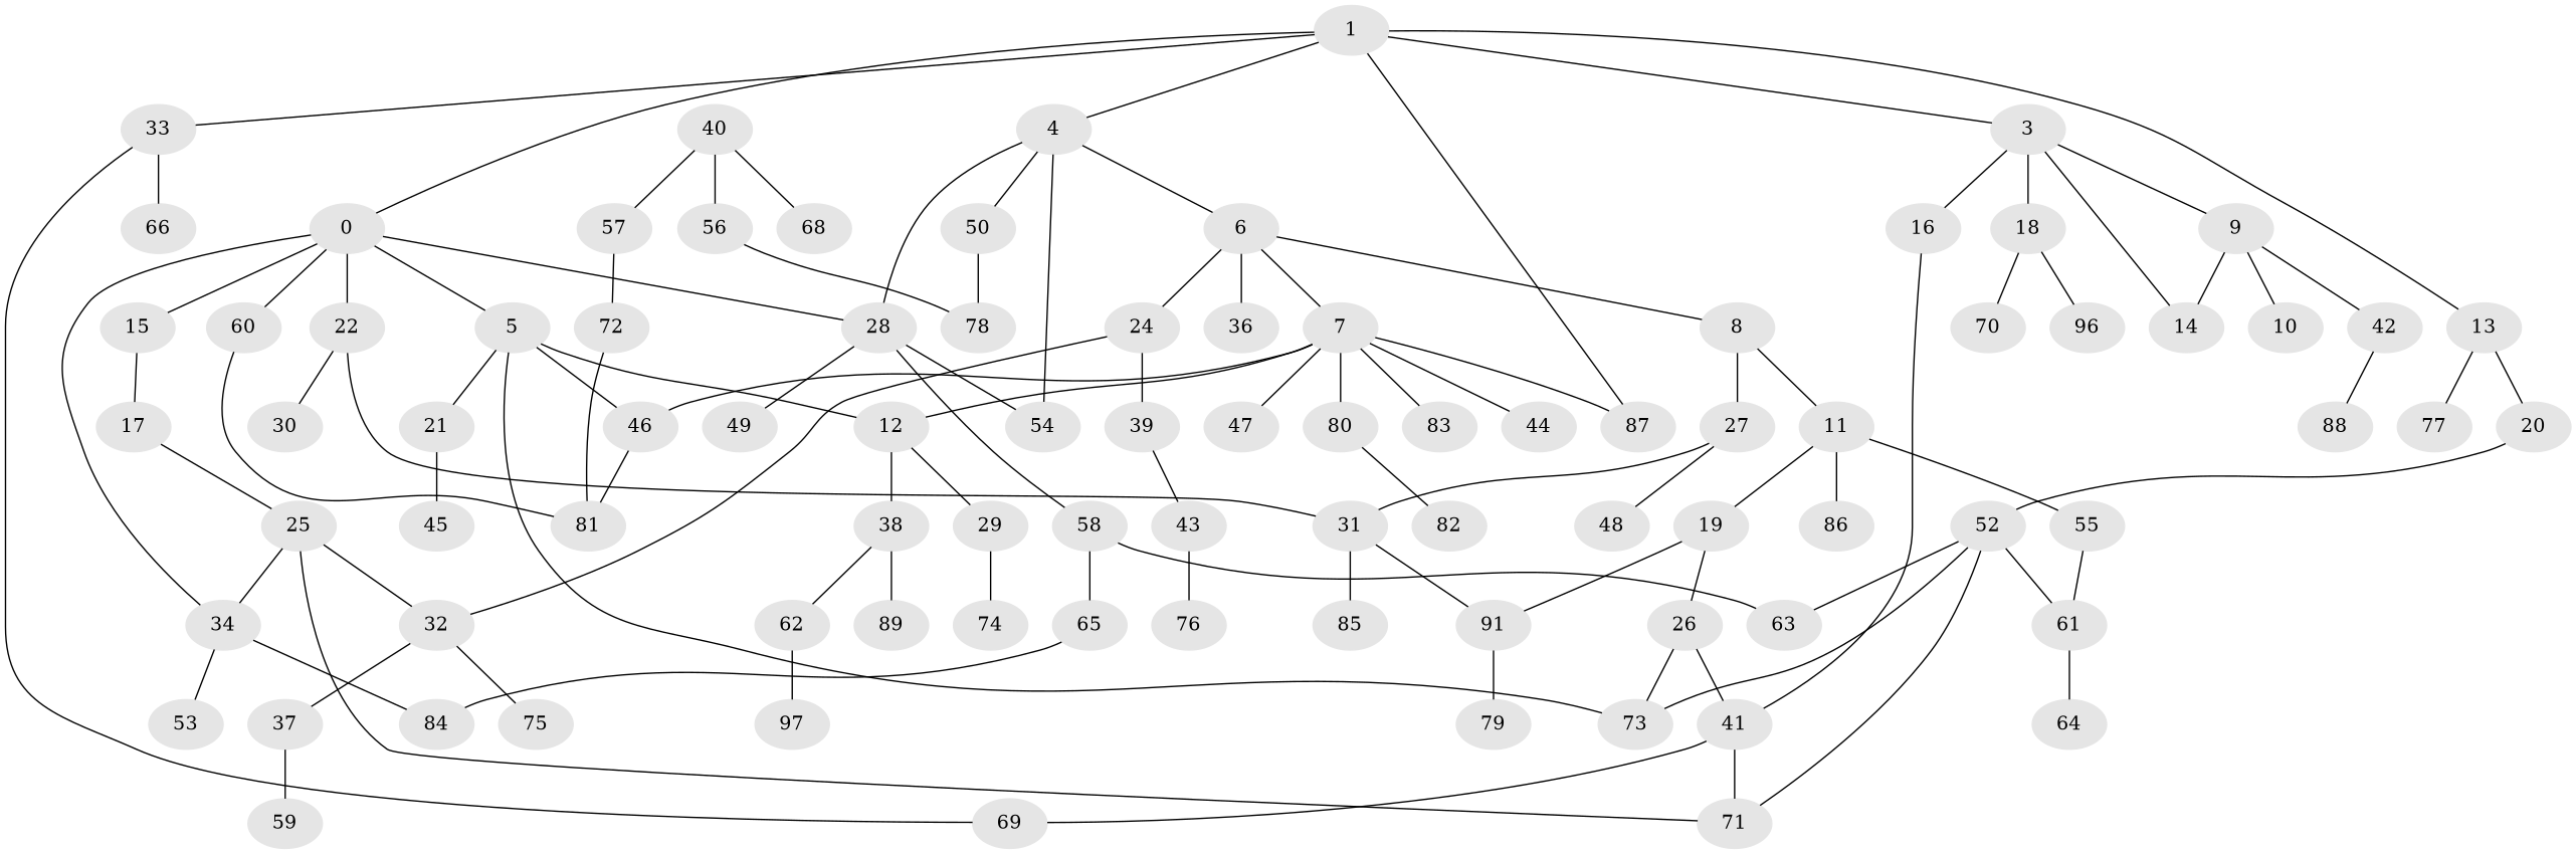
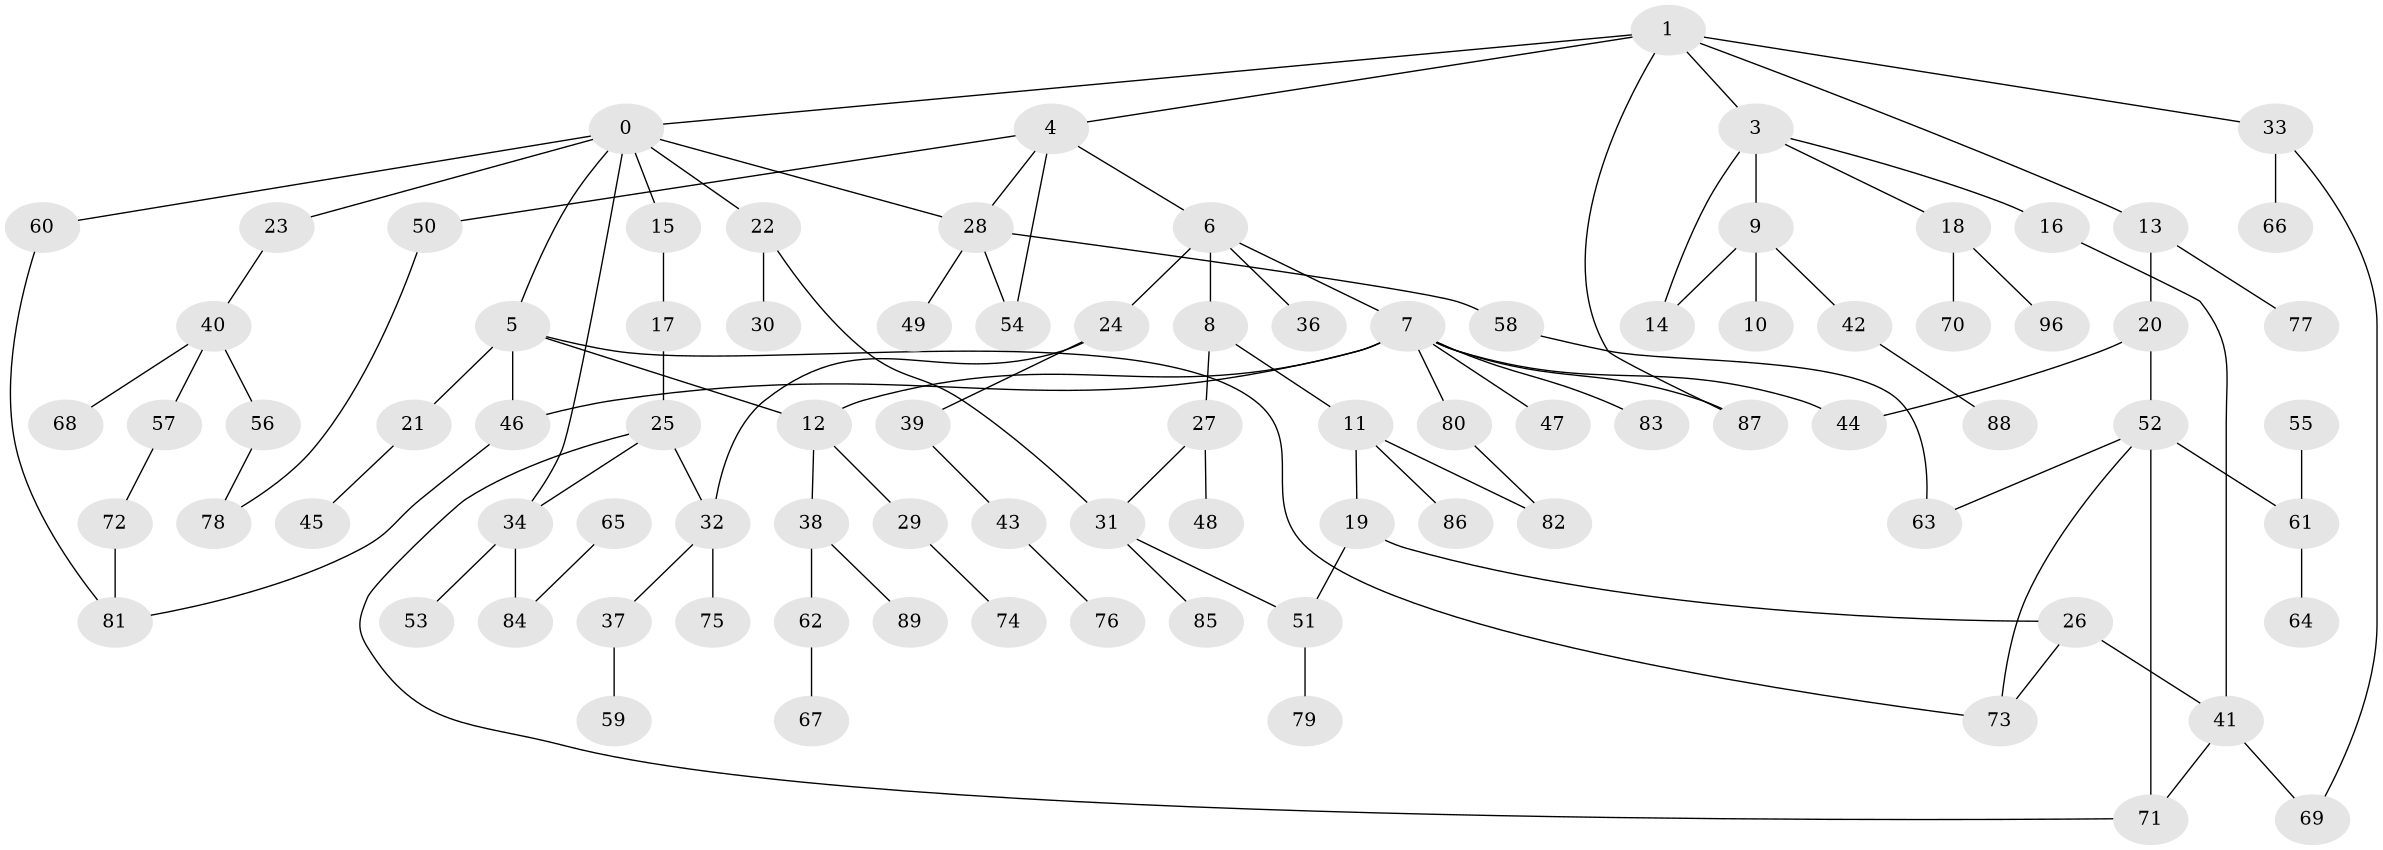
  graph {
    node [color=gray90 style=filled]
    n1 [label=0]
    1
    3
    4
    13
    33
    87
    5
    15
    22
+   23
    28
    34
    60
    9
    14
    16
    18
    6
    50
    54
    20
    77
    66
    69
    12
    21
    46
    73
    17
    30
    31
    40
    49
    58
    53
    84
    81
    10
    42
    41
    70
    n43 [label=96]
    7
    8
    24
    36
    78
    29
    38
    45
    44
    47
    80
    83
    11
    27
    32
    39
    82
    19
    55
    86
    48
    88
    26
-   51 [label=91]
+   51
    61
    74
    62
    89
    52
    25
    71
    79
    63
    85
    56
    57
    68
    37
    75
    43
    65
    59
-   67 [label=97]
+   67
    76
    72
    64
    n1 -- 5
    n1 -- 15
    n1 -- 22
+   n1 -- 23
    n1 -- 28
    n1 -- 34
    n1 -- 60
    1 -- n1
    1 -- 3
    1 -- 4
    1 -- 13
    1 -- 33
    1 -- 87
    3 -- 9
    3 -- 14
    3 -- 16
    3 -- 18
    4 -- 28
    4 -- 6
    4 -- 50
    4 -- 54
    13 -- 20
    13 -- 77
    33 -- 66
    33 -- 69
    5 -- 12
    5 -- 21
    5 -- 46
    5 -- 73
    15 -- 17
    22 -- 30
    22 -- 31
+   23 -- 40
    28 -- 54
    28 -- 49
    28 -- 58
    34 -- 53
    34 -- 84
    60 -- 81
    9 -- 14
    9 -- 10
    9 -- 42
    16 -- 41
    18 -- 70
    18 -- n43
    6 -- 7
    6 -- 8
    6 -- 24
    6 -- 36
    50 -- 78
+   20 -- 44
    20 -- 52
    12 -- 29
    12 -- 38
    21 -- 45
    46 -- 81
    17 -- 25
    31 -- 51
    31 -- 85
    40 -- 56
    40 -- 57
    40 -- 68
    58 -- 63
-   58 -- 65
    42 -- 88
    41 -- 69
    41 -- 71
    7 -- 87
    7 -- 12
    7 -- 46
    7 -- 44
    7 -- 47
    7 -- 80
    7 -- 83
    8 -- 11
    8 -- 27
    24 -- 32
    24 -- 39
    29 -- 74
    38 -- 62
    38 -- 89
    80 -- 82
    11 -- 19
-   11 -- 55
+   11 -- 82
    11 -- 86
    27 -- 31
    27 -- 48
    32 -- 37
    32 -- 75
    39 -- 43
    19 -- 26
    19 -- 51
    55 -- 61
    26 -- 73
    26 -- 41
    51 -- 79
    61 -- 64
    62 -- 67
    52 -- 73
    52 -- 61
    52 -- 71
    52 -- 63
    25 -- 34
    25 -- 32
    25 -- 71
    56 -- 78
    57 -- 72
    37 -- 59
    43 -- 76
    65 -- 84
    72 -- 81
  }
